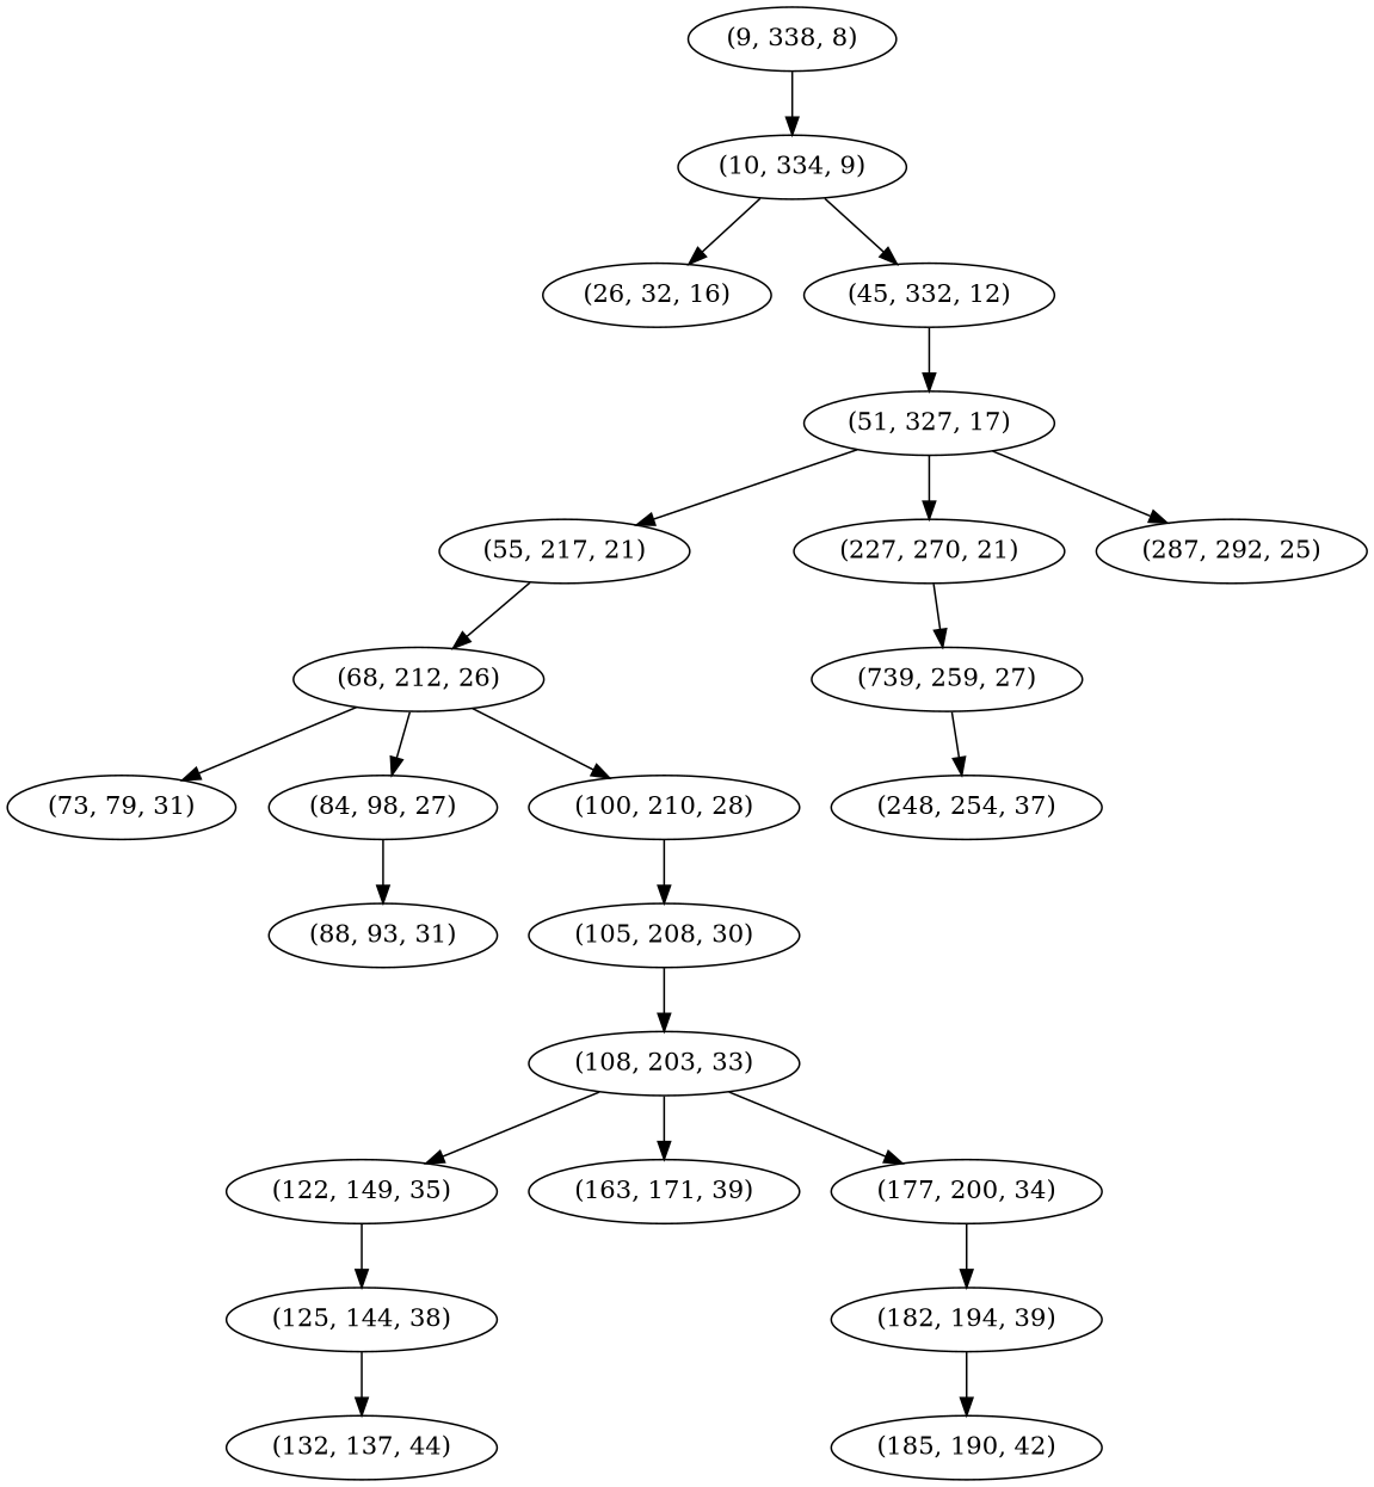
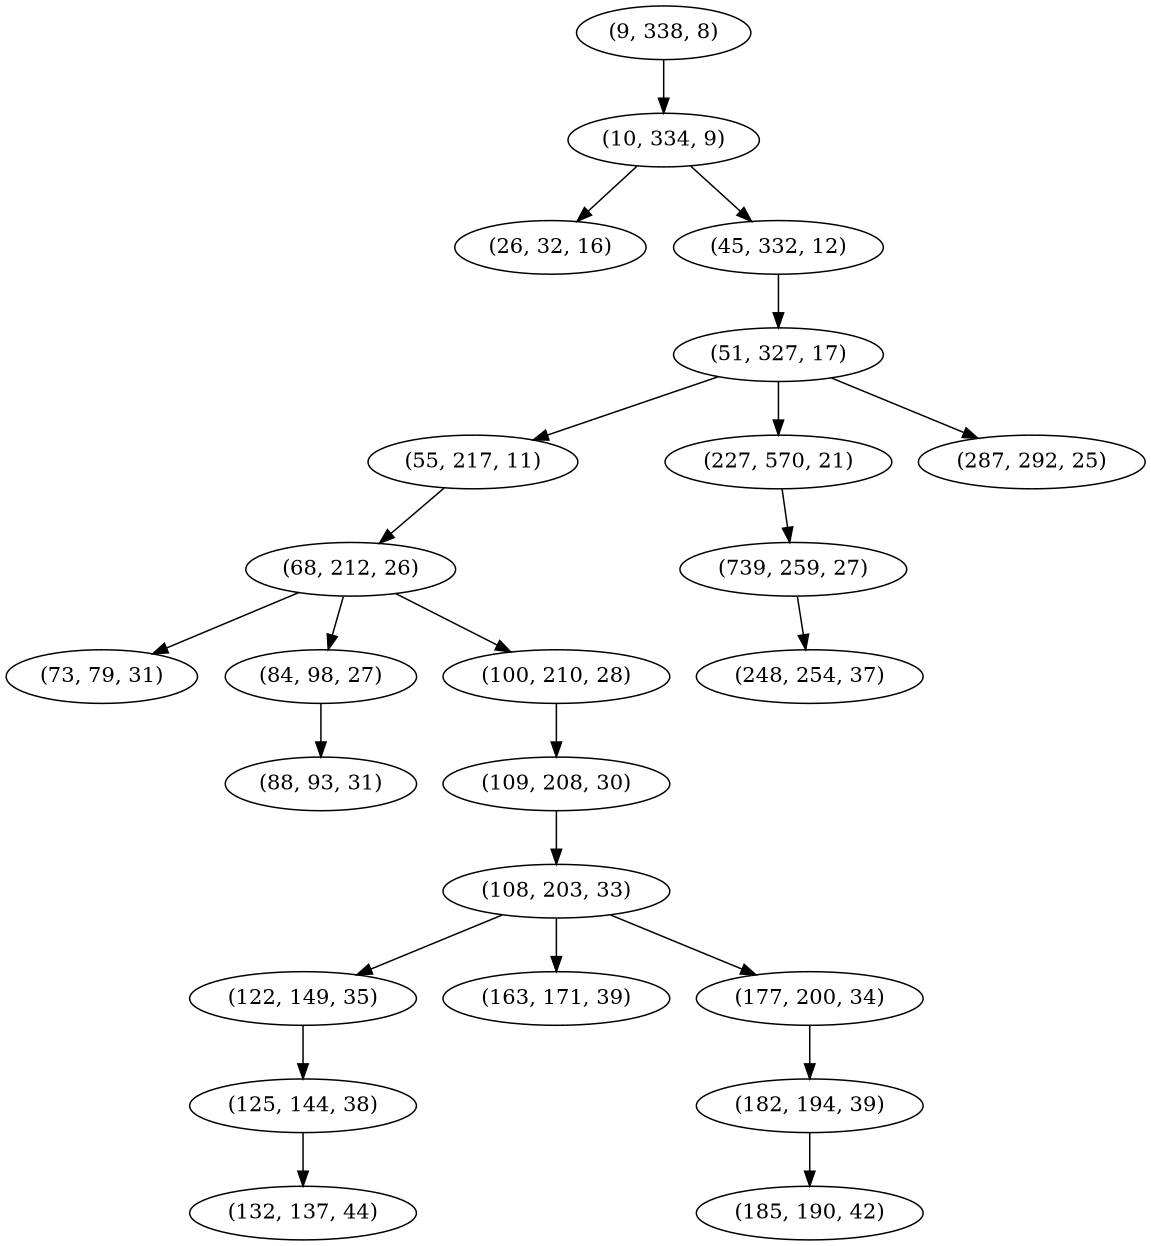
  digraph {
    n1 [label="(10, 334, 9)"]
    "(9, 338, 8)"
    "(26, 32, 16)"
    "(45, 332, 12)"
    "(51, 327, 17)"
-   "(55, 217, 21)"
-   "(227, 270, 21)"
+   "(55, 217, 21)" [label="(55, 217, 11)"]
+   "(227, 270, 21)" [label="(227, 570, 21)"]
    "(287, 292, 25)"
    "(68, 212, 26)"
    n10 [label="(739, 259, 27)"]
    "(73, 79, 31)"
    "(84, 98, 27)"
    "(100, 210, 28)"
    "(88, 93, 31)"
-   "(105, 208, 30)"
+   "(105, 208, 30)" [label="(109, 208, 30)"]
    "(108, 203, 33)"
    "(122, 149, 35)"
    "(163, 171, 39)"
    "(177, 200, 34)"
    "(125, 144, 38)"
    "(182, 194, 39)"
    "(132, 137, 44)"
    "(185, 190, 42)"
    n24 [label="(248, 254, 37)"]
    n1 -> "(26, 32, 16)"
    n1 -> "(45, 332, 12)"
    "(9, 338, 8)" -> n1
    "(45, 332, 12)" -> "(51, 327, 17)"
    "(51, 327, 17)" -> "(55, 217, 21)"
    "(51, 327, 17)" -> "(227, 270, 21)"
    "(51, 327, 17)" -> "(287, 292, 25)"
    "(55, 217, 21)" -> "(68, 212, 26)"
    "(227, 270, 21)" -> n10
    "(68, 212, 26)" -> "(73, 79, 31)"
    "(68, 212, 26)" -> "(84, 98, 27)"
    "(68, 212, 26)" -> "(100, 210, 28)"
    n10 -> n24
    "(84, 98, 27)" -> "(88, 93, 31)"
    "(100, 210, 28)" -> "(105, 208, 30)"
    "(105, 208, 30)" -> "(108, 203, 33)"
    "(108, 203, 33)" -> "(122, 149, 35)"
    "(108, 203, 33)" -> "(163, 171, 39)"
    "(108, 203, 33)" -> "(177, 200, 34)"
    "(122, 149, 35)" -> "(125, 144, 38)"
    "(177, 200, 34)" -> "(182, 194, 39)"
    "(125, 144, 38)" -> "(132, 137, 44)"
    "(182, 194, 39)" -> "(185, 190, 42)"
  }
